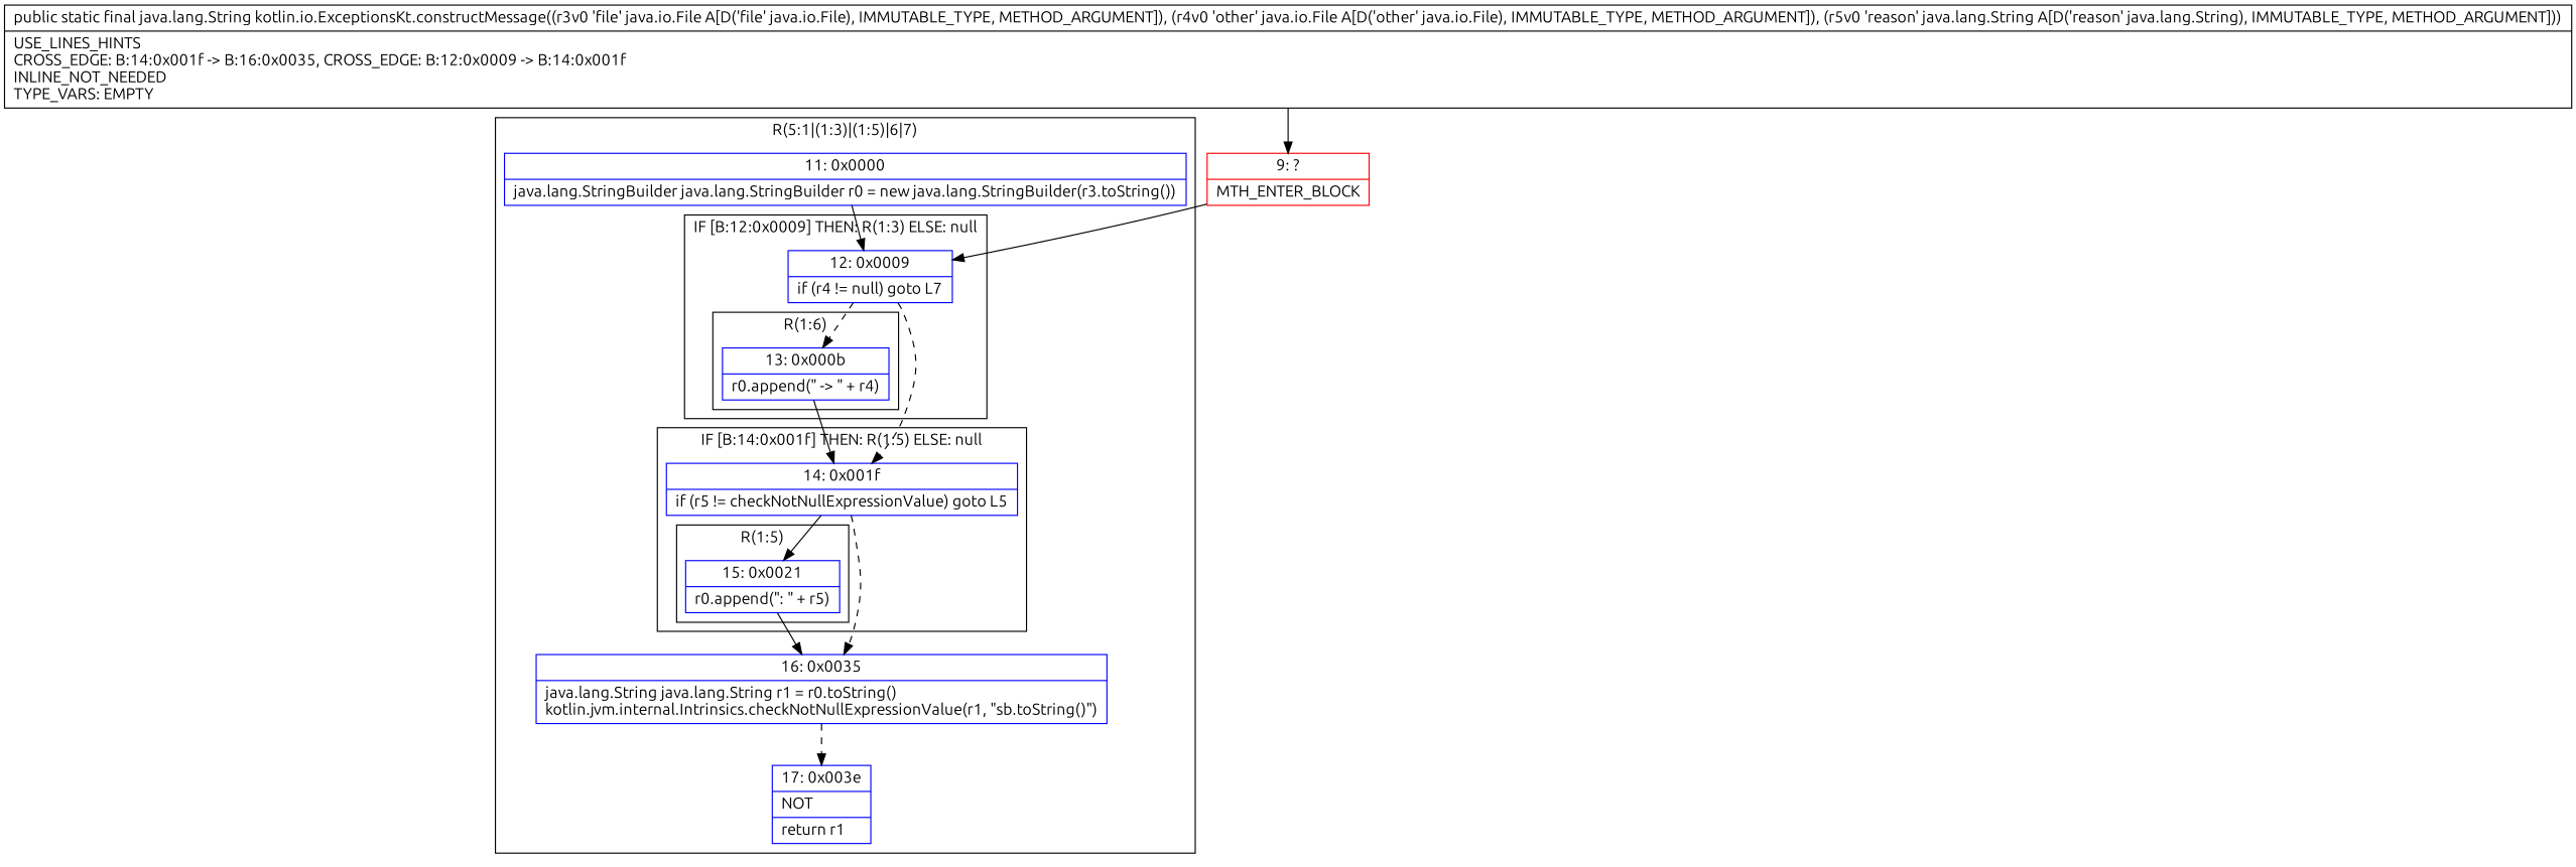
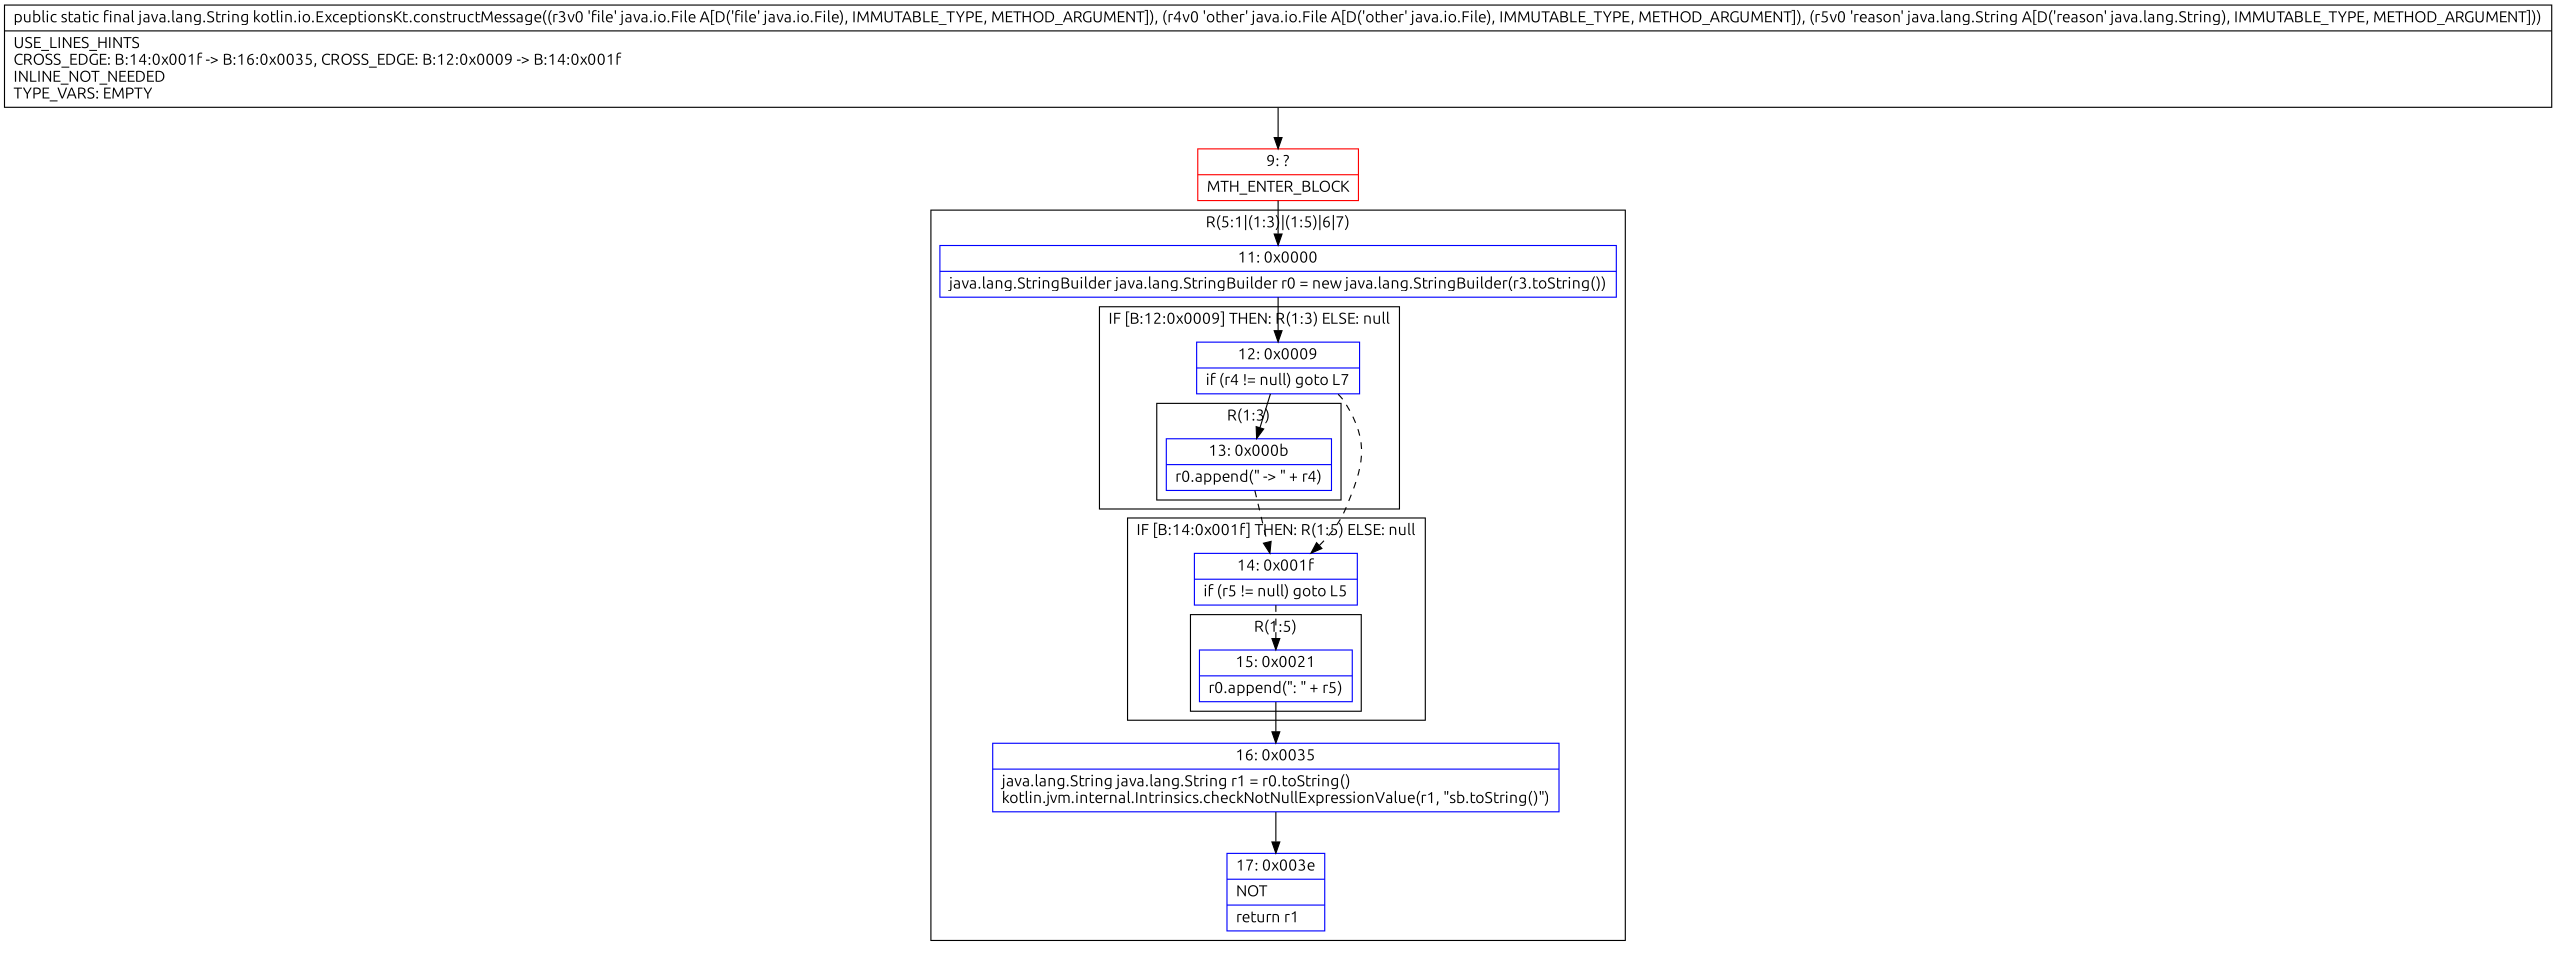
  digraph {
    fontname=Ubuntu
    node [color=blue fontname=Ubuntu shape=record]
    edge [fontname=Ubuntu]
    n1 [label="{13\:\ 0x000b|r0.append(\" \-\> \" + r4)\l}"]
    n2 [label="{12\:\ 0x0009|if (r4 != null) goto L7\l}"]
    n3 [label="{15\:\ 0x0021|r0.append(\": \" + r5)\l}"]
-   n4 [label="{14\:\ 0x001f|if (r5 != checkNotNullExpressionValue) goto L5\l}"]
+   n4 [label="{14\:\ 0x001f|if (r5 != null) goto L5\l}"]
    n5 [label="{11\:\ 0x0000|java.lang.StringBuilder java.lang.StringBuilder r0 = new java.lang.StringBuilder(r3.toString())\l}"]
    n6 [label="{16\:\ 0x0035|java.lang.String java.lang.String r1 = r0.toString()\lkotlin.jvm.internal.Intrinsics.checkNotNullExpressionValue(r1, \"sb.toString()\")\l}"]
    n7 [label="{17\:\ 0x003e|NOT\l|return r1\l}"]
    n8 [color=red label="{9\:\ ?|MTH_ENTER_BLOCK\l}"]
    n9 [label="{public static final java.lang.String kotlin.io.ExceptionsKt.constructMessage((r3v0 'file' java.io.File A[D('file' java.io.File), IMMUTABLE_TYPE, METHOD_ARGUMENT]), (r4v0 'other' java.io.File A[D('other' java.io.File), IMMUTABLE_TYPE, METHOD_ARGUMENT]), (r5v0 'reason' java.lang.String A[D('reason' java.lang.String), IMMUTABLE_TYPE, METHOD_ARGUMENT]))  | USE_LINES_HINTS\lCROSS_EDGE: B:14:0x001f \-\> B:16:0x0035, CROSS_EDGE: B:12:0x0009 \-\> B:14:0x001f\lINLINE_NOT_NEEDED\lTYPE_VARS: EMPTY\l}" color=""]
    subgraph cluster_1 {
      label="R(5:1|(1:3)|(1:5)|6|7)"
      n5
      n6
      n7
      subgraph cluster_2 {
        label="IF [B:12:0x0009] THEN: R(1:3) ELSE: null"
        n2
        subgraph cluster_3 {
-         label="R(1:6)"
+         label="R(1:3)"
          n1
        }
      }
      subgraph cluster_4 {
        label="IF [B:14:0x001f] THEN: R(1:5) ELSE: null"
        n4
        subgraph cluster_5 {
          label="R(1:5)"
          n3
        }
      }
    }
-   n1 -> n4
-   n2 -> n1 [style=dashed]
+   n1 -> n4 [style=dashed]
+   n2 -> n1
    n2 -> n4 [style=dashed]
    n3 -> n6
-   n4 -> n3
-   n4 -> n6 [style=dashed]
+   n4 -> n3 [style=dashed]
    n5 -> n2
-   n6 -> n7 [style=dashed]
-   n8 -> n2
+   n6 -> n7
+   n8 -> n5
    n9 -> n8
  }
